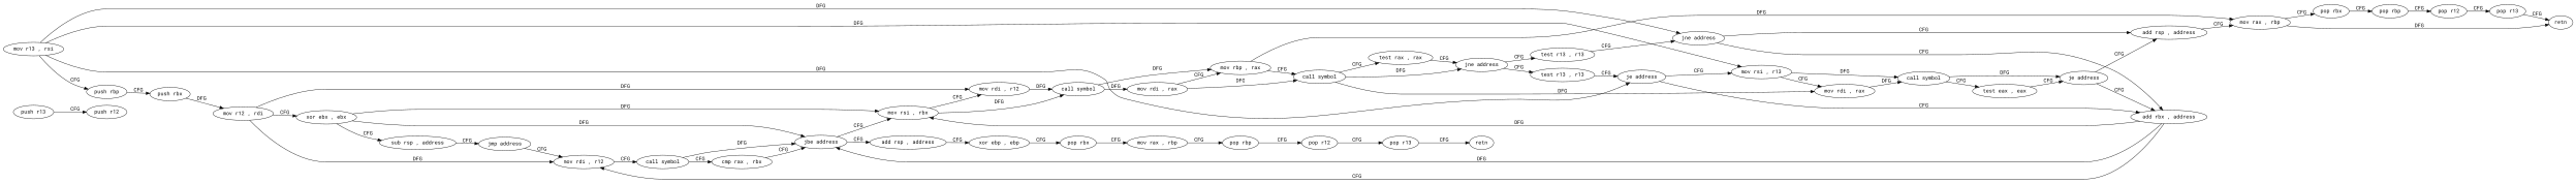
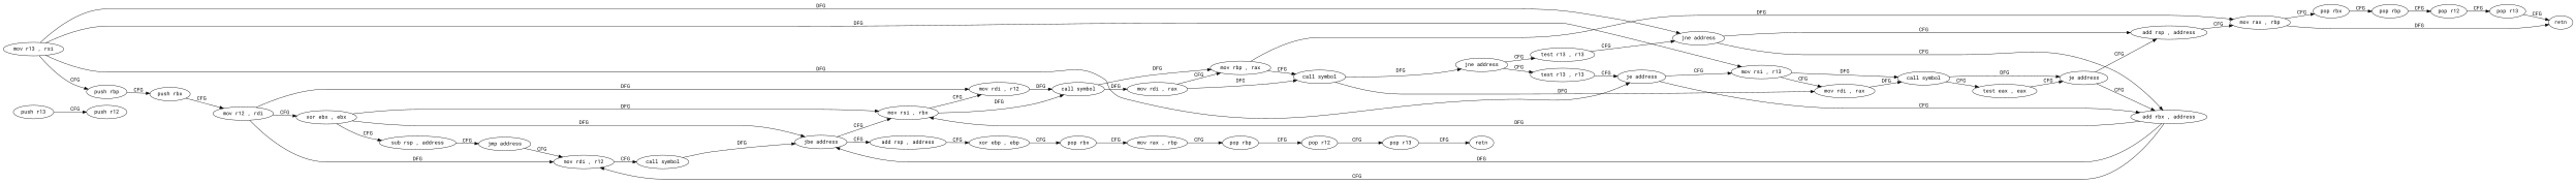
  digraph {
    fontname="Roboto Mono"
    rankdir=LR
    node [fontname="Roboto Mono"]
    edge [fontname="Roboto Mono"]
    n1 [label="push r13"]
    n2 [label="push r12"]
    n3 [label="mov r13 , rsi"]
    n4 [label="push rbp"]
    n5 [label="je address"]
    n6 [label="mov rsi , r13"]
    n7 [label="jne address"]
    n8 [label="push rbx"]
    n9 [label="add rbx , address"]
    n10 [label="mov rdi , rax"]
    n11 [label="call symbol"]
    n12 [label="add rsp , address"]
    n13 [label="mov r12 , rdi"]
    n14 [label="xor ebx , ebx"]
    n15 [label="mov rdi , r12"]
    n16 [label="mov rdi , r12"]
    n17 [label="sub rsp , address"]
    n18 [label="jbe address"]
    n19 [label="mov rsi , rbx"]
    n20 [label="call symbol"]
    n21 [label="call symbol"]
    n22 [label="jmp address"]
    n23 [label="add rsp , address"]
-   n24 [label="cmp rax , rbx"]
    n25 [label="xor ebp , ebp"]
    n26 [label="pop rbx"]
    n27 [label="mov rdi , rax"]
    n28 [label="mov rbp , rax"]
    n29 [label="mov rax , rbp"]
    n30 [label="pop rbp"]
    n31 [label="pop r12"]
    n32 [label="pop r13"]
    n33 [label=retn]
    n34 [label="call symbol"]
    n35 [label="mov rax , rbp"]
-   n36 [label="test rax , rax"]
    n37 [label="jne address"]
    n38 [label="pop rbx"]
    n39 [label=retn]
    n40 [label="test r13 , r13"]
    n41 [label="test r13 , r13"]
    n42 [label="test eax , eax"]
    n43 [label="je address"]
    n44 [label="pop rbp"]
    n45 [label="pop r12"]
    n46 [label="pop r13"]
    n1 -> n2 [label=CFG]
    n3 -> n4 [label=CFG]
    n3 -> n5 [label=DFG]
    n3 -> n6 [label=DFG]
    n3 -> n7 [label=DFG]
    n4 -> n8 [label=CFG]
    n5 -> n6 [label=CFG]
    n5 -> n9 [label=CFG]
    n6 -> n10 [label=CFG]
    n6 -> n11 [label=DFG]
    n7 -> n9 [label=CFG]
    n7 -> n12 [label=CFG]
-   n8 -> n13 [label=DFG]
+   n8 -> n13 [label=CFG]
    n9 -> n15 [label=CFG]
    n9 -> n18 [label=DFG]
    n9 -> n19 [label=DFG]
    n10 -> n11 [label=DFG]
    n11 -> n42 [label=CFG]
    n11 -> n43 [label=DFG]
    n12 -> n35 [label=CFG]
    n13 -> n14 [label=CFG]
    n13 -> n15 [label=DFG]
    n13 -> n16 [label=DFG]
    n14 -> n17 [label=CFG]
    n14 -> n18 [label=DFG]
    n14 -> n19 [label=DFG]
    n15 -> n20 [label=CFG]
    n16 -> n21 [label=DFG]
    n17 -> n22 [label=CFG]
    n18 -> n19 [label=CFG]
    n18 -> n23 [label=CFG]
    n19 -> n16 [label=CFG]
    n19 -> n21 [label=DFG]
    n20 -> n18 [label=DFG]
-   n20 -> n24 [label=CFG]
    n21 -> n27 [label=DFG]
    n21 -> n28 [label=DFG]
    n22 -> n15 [label=CFG]
    n23 -> n25 [label=CFG]
-   n24 -> n18 [label=CFG]
    n25 -> n26 [label=CFG]
    n26 -> n29 [label=CFG]
    n27 -> n28 [label=CFG]
    n27 -> n34 [label=DFG]
    n28 -> n34 [label=CFG]
    n28 -> n35 [label=DFG]
    n29 -> n30 [label=CFG]
    n30 -> n31 [label=CFG]
    n31 -> n32 [label=CFG]
    n32 -> n33 [label=CFG]
    n34 -> n10 [label=DFG]
-   n34 -> n36 [label=CFG]
    n34 -> n37 [label=DFG]
    n35 -> n38 [label=CFG]
    n35 -> n39 [label=DFG]
-   n36 -> n37 [label=CFG]
    n37 -> n40 [label=CFG]
    n37 -> n41 [label=CFG]
    n38 -> n44 [label=CFG]
    n40 -> n5 [label=CFG]
    n41 -> n7 [label=CFG]
    n42 -> n43 [label=CFG]
    n43 -> n9 [label=CFG]
    n43 -> n12 [label=CFG]
    n44 -> n45 [label=CFG]
    n45 -> n46 [label=CFG]
    n46 -> n39 [label=CFG]
  }
